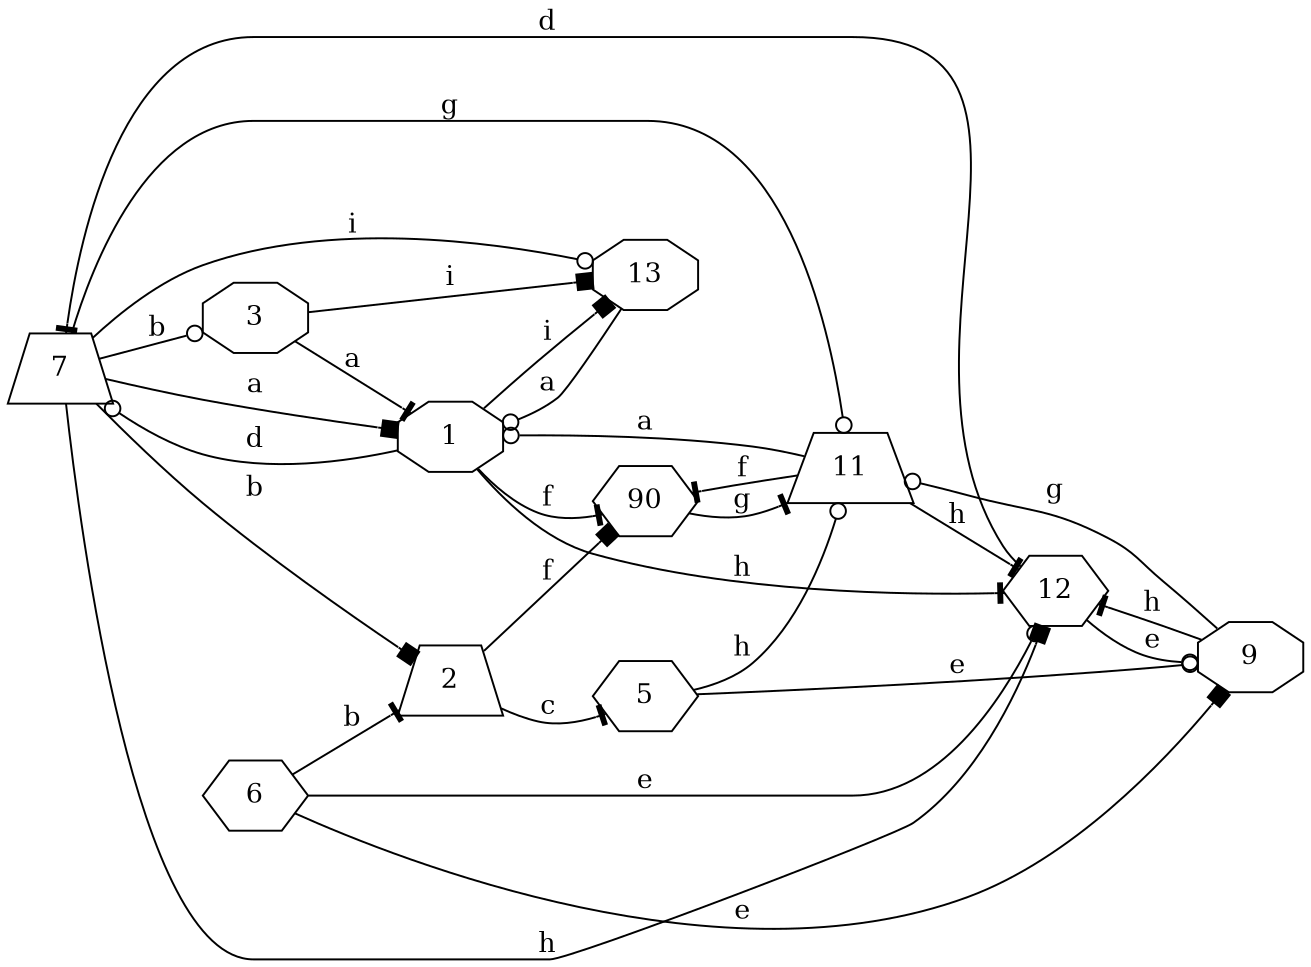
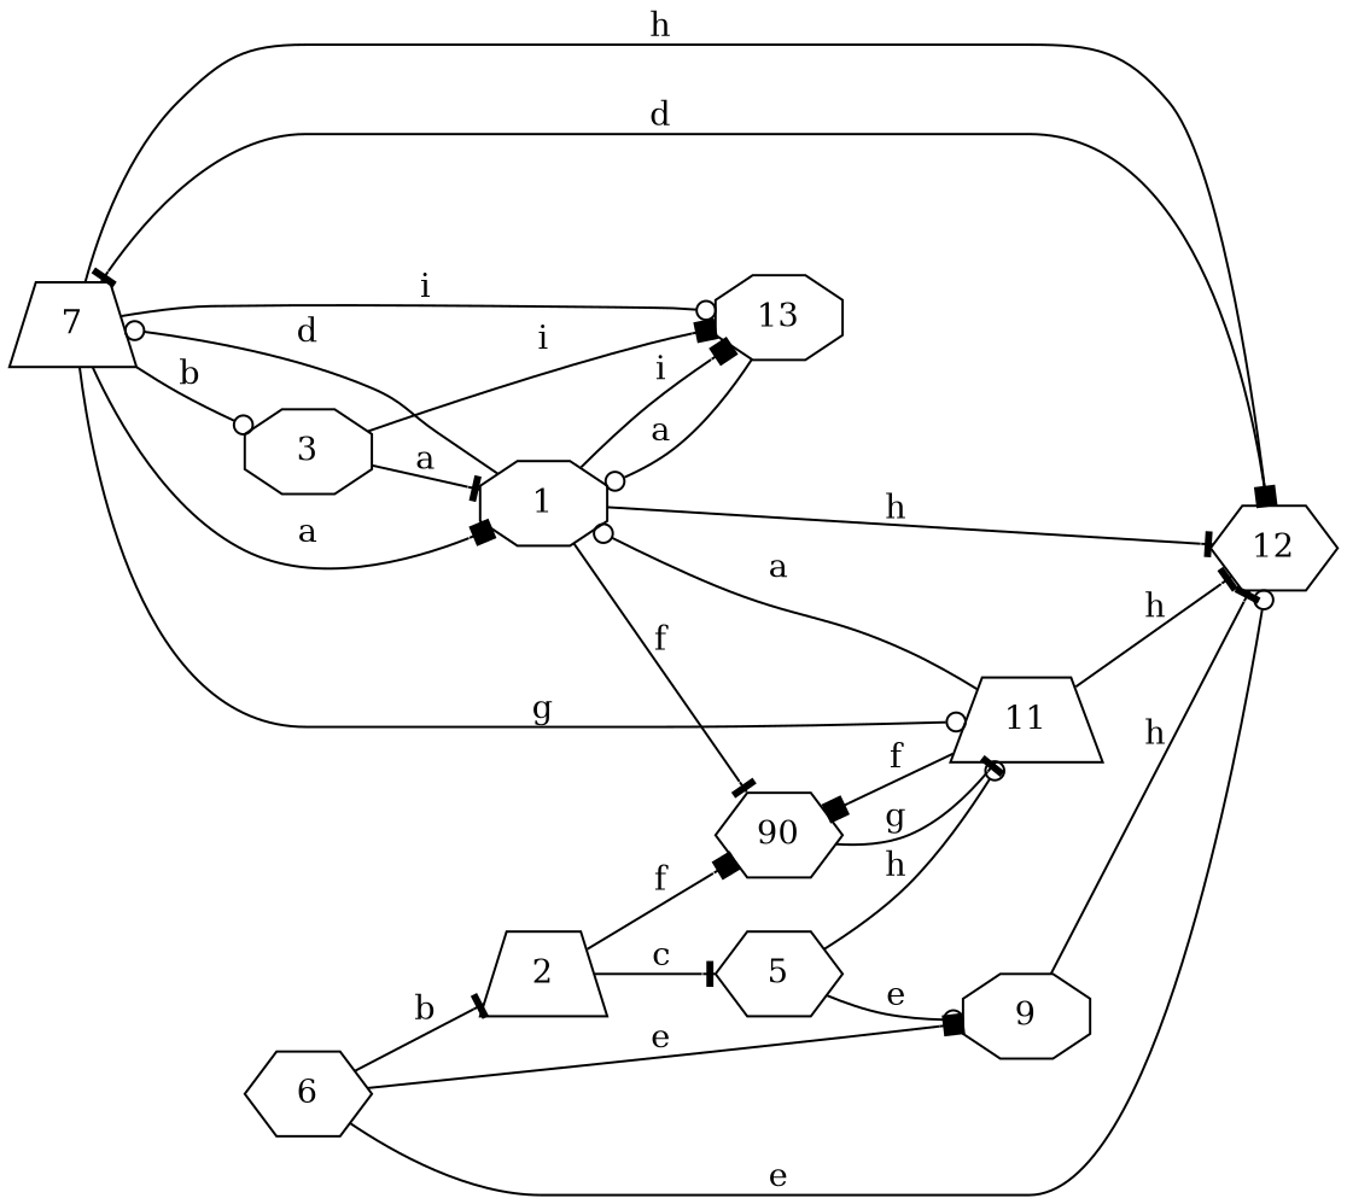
  strict digraph {
    rankdir=LR
    node [shape=octagon]
    edge [arrowhead=odot]
    7 [shape=trapezium]
    1
    n3 [label=90 shape=hexagon]
    12 [shape=hexagon]
    13
    2 [shape=trapezium]
    3
    11 [shape=trapezium]
    9
    5 [shape=hexagon]
    6 [shape=hexagon]
    7 -> 1 [arrowhead=box label=a]
    7 -> 12 [arrowhead=box label=h]
    7 -> 13 [label=i]
-   7 -> 2 [arrowhead=box label=b]
    7 -> 3 [label=b]
    7 -> 11 [label=g]
    1 -> 7 [label=d]
    1 -> n3 [arrowhead=tee label=f]
    1 -> 12 [arrowhead=tee label=h]
    1 -> 13 [arrowhead=box label=i]
    n3 -> 11 [arrowhead=tee label=g]
    12 -> 7 [arrowhead=tee label=d]
-   12 -> 9 [label=e]
    13 -> 1 [label=a]
    2 -> n3 [arrowhead=box label=f]
    2 -> 5 [arrowhead=tee label=c]
    3 -> 1 [arrowhead=tee label=a]
    3 -> 13 [arrowhead=box label=i]
    11 -> 1 [label=a]
-   11 -> n3 [arrowhead=tee label=f]
+   11 -> n3 [arrowhead=box label=f]
    11 -> 12 [arrowhead=tee label=h]
    9 -> 12 [arrowhead=tee label=h]
-   9 -> 11 [label=g]
    5 -> 11 [label=h]
    5 -> 9 [label=e]
    6 -> 12 [label=e]
    6 -> 2 [arrowhead=tee label=b]
    6 -> 9 [arrowhead=box label=e]
  }
